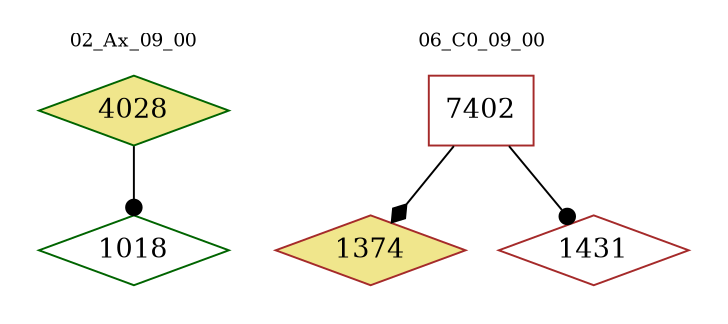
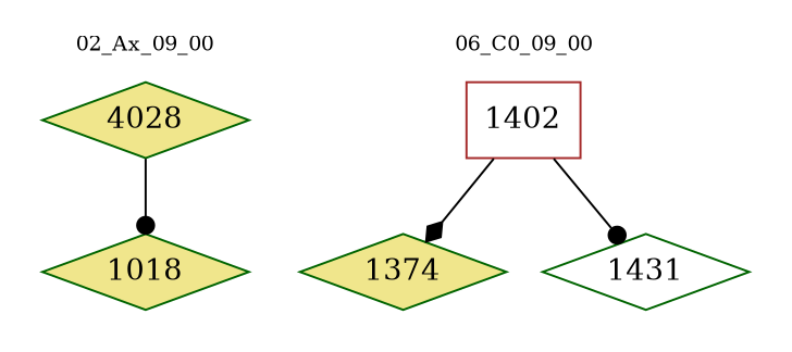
  digraph {
    node [color=brown fillcolor=khaki shape=diamond style=filled]
    edge [arrowhead=dot color=black]
    n1 [color=darkgreen label=4028]
-   n2 [color=darkgreen fillcolor=white label=1018]
-   n3 [fillcolor=white label=7402 shape=box]
-   n4 [label=1374]
-   n5 [fillcolor=white label=1431]
+   n2 [color=darkgreen label=1018]
+   n3 [fillcolor=white label=1402 shape=box]
+   n4 [color=darkgreen label=1374]
+   n5 [color=darkgreen fillcolor=white label=1431]
    subgraph cluster_1 {
      color=white
      fontsize=10
      label="02_Ax_09_00"
      n1
      n2
    }
    subgraph cluster_2 {
      color=white
      fontsize=10
      label="06_C0_09_00"
      n3
      n4
      n5
    }
    n1 -> n2
    n3 -> n4 [arrowhead=diamond]
    n3 -> n5
  }
